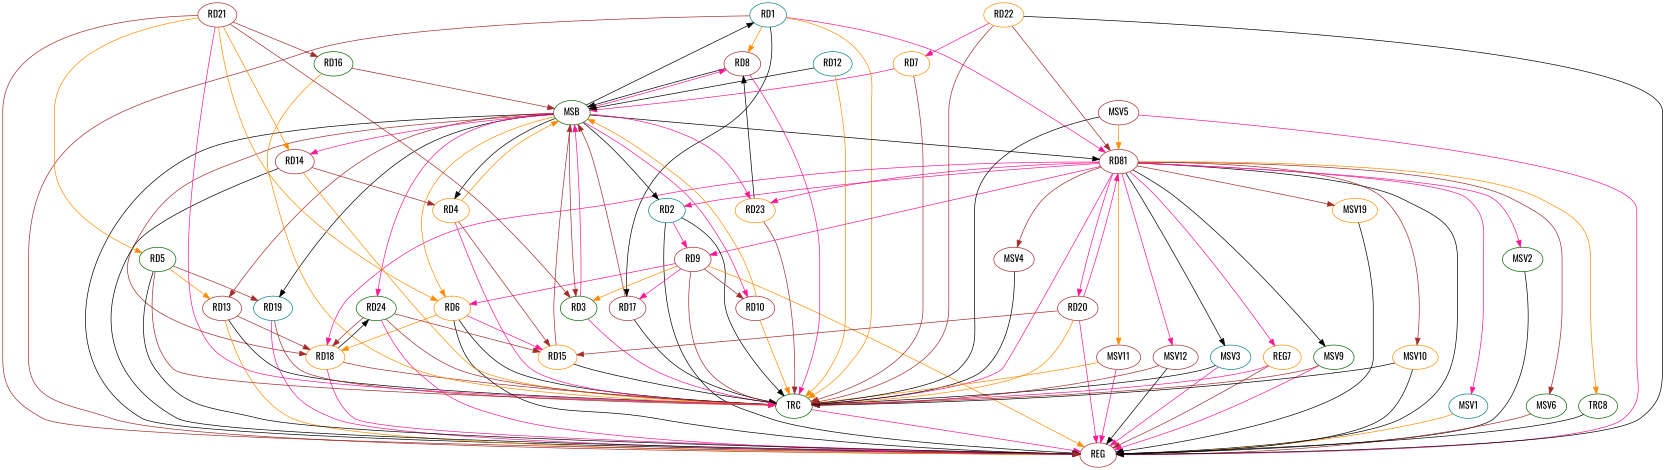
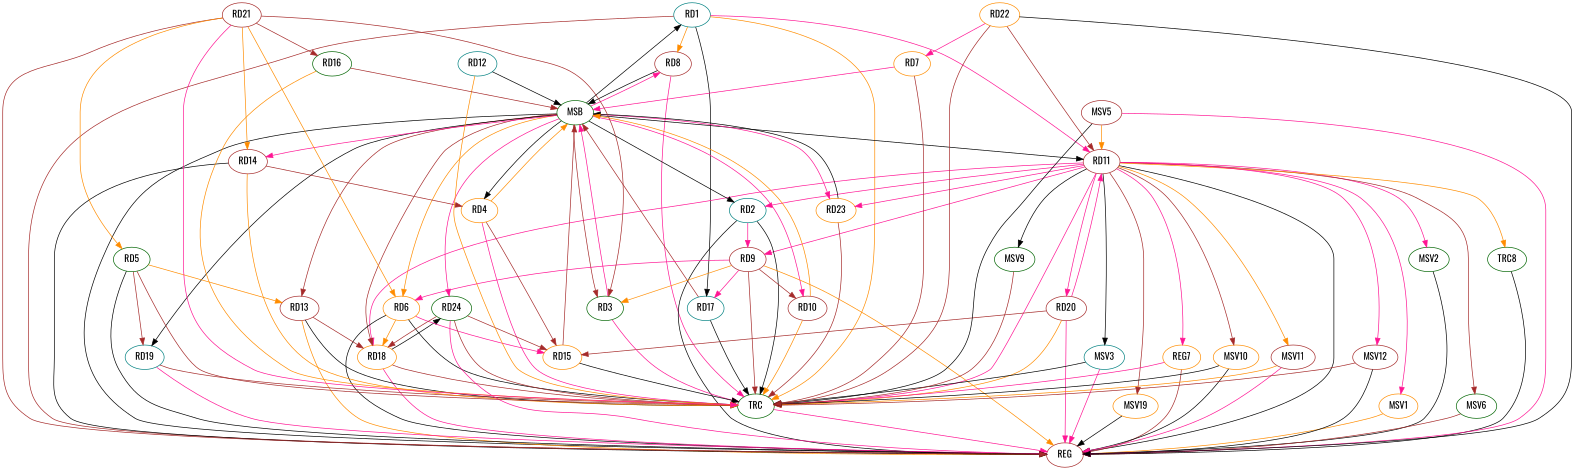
  strict digraph {
    fontname=Oswald
    node [color=brown fontname=Oswald]
    edge [color=deeppink fontname=Oswald]
    n1 [color=teal label=RD1]
    n2 [label=RD8]
-   n3 [label=RD81]
-   n4 [label=RD17]
+   n3 [label=RD11]
+   n4 [color=teal label=RD17]
    n5 [label=REG]
    n6 [color=darkgreen label=TRC]
    n7 [color=darkgreen label=MSB]
    n8 [color=teal label=RD2]
    n9 [label=RD9]
    n10 [color=darkorange label=RD18]
    n11 [label=RD20]
    n12 [color=darkorange label=RD23]
-   n13 [color=teal label=MSV1]
+   n13 [color=darkorange label=MSV1]
    n14 [color=darkgreen label=MSV2]
    n15 [color=teal label=MSV3]
-   n16 [label=MSV4]
    n17 [color=darkgreen label=MSV6]
    n18 [color=darkorange label=REG7]
    n19 [color=darkgreen label=TRC8]
    n20 [color=darkgreen label=MSV9]
    n21 [color=darkorange label=MSV10]
    n22 [label=MSV11]
    n23 [label=MSV12]
    n24 [color=darkorange label=MSV19]
    n25 [color=darkgreen label=RD3]
    n26 [color=darkorange label=RD6]
    n27 [label=RD10]
    n28 [color=darkorange label=RD4]
    n29 [label=RD13]
    n30 [color=teal label=RD19]
    n31 [label=RD14]
    n32 [color=darkgreen label=RD24]
    n33 [color=darkorange label=RD15]
    n34 [color=darkgreen label=RD5]
    n35 [color=darkorange label=RD7]
    n36 [label=MSV5]
    n37 [color=teal label=RD12]
    n38 [color=darkgreen label=RD16]
    n39 [label=RD21]
    n40 [color=darkorange label=RD22]
    n1 -> n2 [color=darkorange]
    n1 -> n3
    n1 -> n4 [color=black]
    n1 -> n5 [color=brown]
    n1 -> n6 [color=darkorange]
    n2 -> n6
    n2 -> n7 [color=black]
    n3 -> n5 [color=black]
    n3 -> n6
    n3 -> n8
    n3 -> n9
    n3 -> n10
    n3 -> n11
    n3 -> n12
    n3 -> n13
    n3 -> n14
    n3 -> n15 [color=black]
-   n3 -> n16 [color=brown]
    n3 -> n17 [color=brown]
    n3 -> n18
    n3 -> n19 [color=darkorange]
    n3 -> n20 [color=black]
    n3 -> n21 [color=brown]
    n3 -> n22 [color=darkorange]
    n3 -> n23
    n3 -> n24 [color=brown]
    n4 -> n6 [color=black]
    n4 -> n7 [color=brown]
    n6 -> n5
    n7 -> n1 [color=black]
    n7 -> n2
    n7 -> n3 [color=black]
    n7 -> n5 [color=black]
    n7 -> n8 [color=black]
    n7 -> n10 [color=brown]
    n7 -> n12
    n7 -> n25 [color=brown]
    n7 -> n26 [color=darkorange]
    n7 -> n27
    n7 -> n28 [color=black]
    n7 -> n29 [color=brown]
    n7 -> n30 [color=black]
    n7 -> n31
    n7 -> n32
    n8 -> n5 [color=black]
    n8 -> n6 [color=black]
    n8 -> n9
    n9 -> n4
    n9 -> n5 [color=darkorange]
    n9 -> n6 [color=brown]
    n9 -> n25 [color=darkorange]
    n9 -> n26
    n9 -> n27 [color=brown]
    n10 -> n5
    n10 -> n6 [color=brown]
    n10 -> n32 [color=black]
    n11 -> n3
    n11 -> n5
    n11 -> n6 [color=darkorange]
    n11 -> n33 [color=brown]
    n12 -> n6 [color=brown]
-   n12 -> n2 [color=black]
+   n12 -> n7 [color=black]
    n13 -> n5 [color=darkorange]
    n14 -> n5 [color=black]
    n15 -> n5
    n15 -> n6 [color=black]
-   n16 -> n6 [color=black]
    n17 -> n5 [color=brown]
    n18 -> n5 [color=brown]
    n18 -> n6
    n19 -> n5 [color=black]
-   n20 -> n5
    n20 -> n6 [color=brown]
    n21 -> n5 [color=black]
    n21 -> n6 [color=black]
    n22 -> n5
    n22 -> n6 [color=darkorange]
    n23 -> n5 [color=black]
    n23 -> n6 [color=brown]
    n24 -> n5 [color=black]
    n25 -> n6
    n25 -> n7
    n26 -> n5 [color=black]
    n26 -> n6 [color=black]
    n26 -> n10 [color=darkorange]
    n26 -> n33
    n27 -> n6 [color=darkorange]
    n27 -> n7 [color=darkorange]
    n28 -> n6
    n28 -> n7 [color=darkorange]
    n28 -> n33 [color=brown]
    n29 -> n5 [color=darkorange]
    n29 -> n6 [color=black]
    n29 -> n10 [color=brown]
    n30 -> n5
    n30 -> n6 [color=brown]
    n31 -> n5 [color=black]
    n31 -> n6 [color=darkorange]
    n31 -> n28 [color=brown]
    n32 -> n5
    n32 -> n6 [color=brown]
    n32 -> n10 [color=brown]
    n32 -> n33 [color=brown]
    n33 -> n6 [color=black]
    n33 -> n7 [color=brown]
    n34 -> n5 [color=black]
    n34 -> n6 [color=brown]
    n34 -> n29 [color=darkorange]
    n34 -> n30 [color=brown]
    n35 -> n6 [color=brown]
    n35 -> n7
    n36 -> n3 [color=darkorange]
    n36 -> n5
    n36 -> n6 [color=black]
    n37 -> n6 [color=darkorange]
    n37 -> n7 [color=black]
    n38 -> n6 [color=darkorange]
    n38 -> n7 [color=brown]
    n39 -> n5 [color=brown]
    n39 -> n6
    n39 -> n25 [color=brown]
    n39 -> n26 [color=darkorange]
    n39 -> n31 [color=darkorange]
    n39 -> n34 [color=darkorange]
    n39 -> n38 [color=brown]
    n40 -> n3 [color=brown]
    n40 -> n5 [color=black]
    n40 -> n6 [color=brown]
    n40 -> n35
  }
